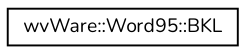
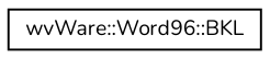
  digraph {
    rankdir=LR
    fontname=Nunito
-   n1 [color=black fillcolor=white fontname=Nunito fontsize=10 height=0.2 label="wvWare::Word95::BKL" shape=record style=filled width=0.4]
+   n1 [color=black fillcolor=white fontname=Nunito fontsize=10 height=0.2 label="wvWare::Word96::BKL" shape=record style=filled width=0.4]
  }
